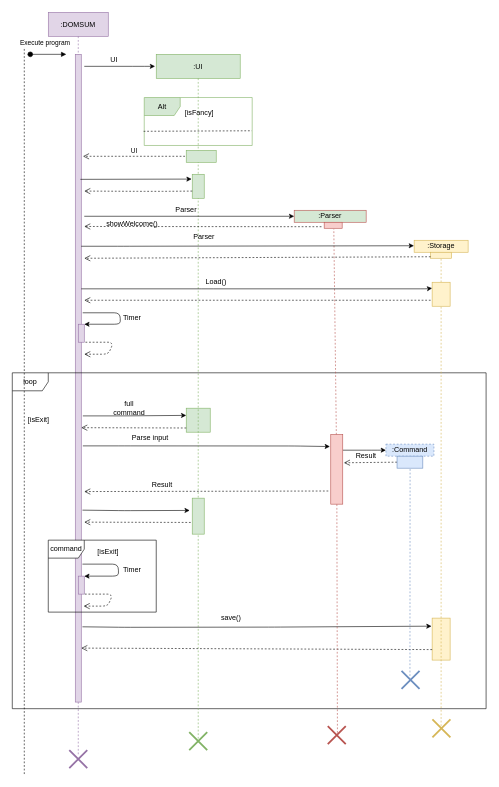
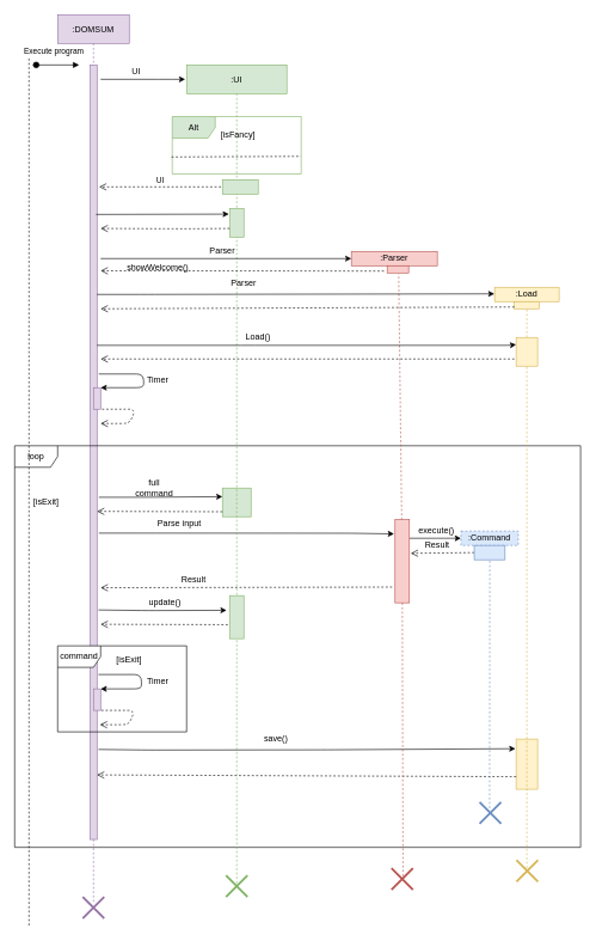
  <mxCell id="0" />
  <mxCell id="1" parent="0" />
  <mxCell id="2" value=":DOMSUM" style="shape=umlLifeline;perimeter=lifelinePerimeter;container=1;collapsible=0;recursiveResize=0;rounded=0;shadow=0;strokeWidth=1;fillColor=#e1d5e7;strokeColor=#9673a6;" parent="1" vertex="1"><mxGeometry x="80" y="20" width="100" height="1240" as="geometry" /></mxCell>
  <mxCell id="3" value="" style="points=[];perimeter=orthogonalPerimeter;rounded=0;shadow=0;strokeWidth=1;fillColor=#e1d5e7;strokeColor=#9673a6;" parent="2" vertex="1"><mxGeometry x="45" y="70" width="10" height="1080" as="geometry" /></mxCell>
  <mxCell id="4" value="loop" style="shape=umlFrame;whiteSpace=wrap;html=1;" parent="2" vertex="1"><mxGeometry x="-60" y="601" width="790" height="560" as="geometry" /></mxCell>
  <mxCell id="5" value="" style="endArrow=classic;html=1;entryX=0;entryY=0.25;entryDx=0;entryDy=0;" parent="2" edge="1"><mxGeometry width="50" height="50" relative="1" as="geometry"><mxPoint x="57.619" y="672.84" as="sourcePoint" /><mxPoint x="230" y="672" as="targetPoint" /><Array as="points"><mxPoint x="127.69" y="672.84" /></Array></mxGeometry></mxCell>
  <mxCell id="6" value="" style="rounded=0;whiteSpace=wrap;html=1;shadow=0;glass=0;sketch=0;fillColor=#d5e8d4;strokeColor=#82b366;" parent="2" vertex="1"><mxGeometry x="230" y="660" width="40" height="40" as="geometry" /></mxCell>
  <mxCell id="7" value="full command" style="text;html=1;strokeColor=none;fillColor=none;align=center;verticalAlign=middle;whiteSpace=wrap;rounded=0;shadow=0;glass=0;sketch=0;" parent="2" vertex="1"><mxGeometry x="110" y="650" width="50" height="20" as="geometry" /></mxCell>
  <mxCell id="8" value="" style="verticalAlign=bottom;endArrow=open;dashed=1;endSize=8;shadow=0;strokeWidth=1;" parent="2" edge="1"><mxGeometry relative="1" as="geometry"><mxPoint x="55" y="692.5" as="targetPoint" /><mxPoint x="230" y="693" as="sourcePoint" /></mxGeometry></mxCell>
  <mxCell id="9" value="" style="endArrow=classic;html=1;entryX=-0.072;entryY=0.172;entryDx=0;entryDy=0;entryPerimeter=0;" parent="2" target="71" edge="1"><mxGeometry width="50" height="50" relative="1" as="geometry"><mxPoint x="57.619" y="722.84" as="sourcePoint" /><mxPoint x="470" y="724" as="targetPoint" /><Array as="points"><mxPoint x="127.69" y="722.84" /><mxPoint x="410" y="723" /></Array></mxGeometry></mxCell>
  <mxCell id="10" value="Parse input" style="text;html=1;strokeColor=none;fillColor=none;align=center;verticalAlign=middle;whiteSpace=wrap;rounded=0;shadow=0;glass=0;sketch=0;" parent="2" vertex="1"><mxGeometry x="130" y="700" width="80" height="20" as="geometry" /></mxCell>
  <mxCell id="11" value="" style="verticalAlign=bottom;endArrow=open;dashed=1;endSize=8;shadow=0;strokeWidth=1;exitX=-0.205;exitY=0.811;exitDx=0;exitDy=0;exitPerimeter=0;" parent="2" source="71" edge="1"><mxGeometry relative="1" as="geometry"><mxPoint x="60" y="799" as="targetPoint" /><mxPoint x="455" y="799" as="sourcePoint" /></mxGeometry></mxCell>
  <mxCell id="12" value="" style="edgeStyle=elbowEdgeStyle;elbow=horizontal;endArrow=classic;html=1;entryX=0;entryY=0.5;entryDx=0;entryDy=0;" parent="2" edge="1" target="28"><mxGeometry width="50" height="50" relative="1" as="geometry"><mxPoint x="491" y="730" as="sourcePoint" /><mxPoint x="492" y="736" as="targetPoint" /><Array as="points"><mxPoint x="540" y="730" /><mxPoint x="511" y="730" /><mxPoint x="501" y="748" /><mxPoint x="571" y="748" /></Array></mxGeometry></mxCell>
  <mxCell id="13" value="" style="verticalAlign=bottom;endArrow=open;dashed=1;endSize=8;shadow=0;strokeWidth=1;exitX=0;exitY=0.5;exitDx=0;exitDy=0;" parent="2" edge="1" source="29"><mxGeometry relative="1" as="geometry"><mxPoint x="493" y="751" as="targetPoint" /><mxPoint x="581.5" y="749" as="sourcePoint" /><Array as="points" /></mxGeometry></mxCell>
  <mxCell id="14" value="Result" style="text;html=1;strokeColor=none;fillColor=none;align=center;verticalAlign=middle;whiteSpace=wrap;rounded=0;shadow=0;glass=0;sketch=0;" parent="2" vertex="1"><mxGeometry x="170" y="778" width="40" height="20" as="geometry" /></mxCell>
  <mxCell id="15" value="" style="endArrow=classic;html=1;entryX=-0.211;entryY=0.341;entryDx=0;entryDy=0;entryPerimeter=0;" parent="2" target="36" edge="1"><mxGeometry width="50" height="50" relative="1" as="geometry"><mxPoint x="57" y="830" as="sourcePoint" /><mxPoint x="229" y="830" as="targetPoint" /><Array as="points"><mxPoint x="126.69" y="830.84" /></Array></mxGeometry></mxCell>
+ <mxCell id="16" value="update()" style="text;html=1;strokeColor=none;fillColor=none;align=center;verticalAlign=middle;whiteSpace=wrap;rounded=0;shadow=0;glass=0;sketch=0;" parent="2" vertex="1"><mxGeometry x="130" y="810" width="40" height="20" as="geometry" /></mxCell>
  <mxCell id="17" value="" style="verticalAlign=bottom;endArrow=open;dashed=1;endSize=8;shadow=0;strokeWidth=1;" parent="2" edge="1"><mxGeometry relative="1" as="geometry"><mxPoint x="60" y="850" as="targetPoint" /><mxPoint x="237.5" y="850.5" as="sourcePoint" /></mxGeometry></mxCell>
  <mxCell id="18" value="command" style="shape=umlFrame;whiteSpace=wrap;html=1;rounded=0;shadow=0;glass=0;sketch=0;" parent="2" vertex="1"><mxGeometry y="880" width="180" height="120" as="geometry" /></mxCell>
  <mxCell id="19" value="[isExit]" style="text;html=1;strokeColor=none;fillColor=none;align=center;verticalAlign=middle;whiteSpace=wrap;rounded=0;shadow=0;glass=0;sketch=0;" parent="2" vertex="1"><mxGeometry x="80" y="890" width="40" height="20" as="geometry" /></mxCell>
  <mxCell id="20" value="" style="html=1;points=[];perimeter=orthogonalPerimeter;rounded=0;shadow=0;glass=0;sketch=0;fillColor=#e1d5e7;strokeColor=#9673a6;" parent="2" vertex="1"><mxGeometry x="50" y="940" width="10" height="30" as="geometry" /></mxCell>
  <mxCell id="21" value="" style="edgeStyle=elbowEdgeStyle;elbow=horizontal;endArrow=classic;html=1;" parent="2" edge="1"><mxGeometry width="50" height="50" relative="1" as="geometry"><mxPoint x="57" y="920" as="sourcePoint" /><mxPoint x="60" y="940" as="targetPoint" /><Array as="points"><mxPoint x="117" y="940" /></Array></mxGeometry></mxCell>
  <mxCell id="22" value="" style="verticalAlign=bottom;endArrow=open;dashed=1;endSize=8;shadow=0;strokeWidth=1;" parent="2" edge="1"><mxGeometry relative="1" as="geometry"><mxPoint x="59" y="990" as="targetPoint" /><mxPoint x="61" y="970" as="sourcePoint" /><Array as="points"><mxPoint x="108" y="970" /><mxPoint x="99" y="990" /></Array></mxGeometry></mxCell>
  <mxCell id="23" value="Timer" style="text;html=1;strokeColor=none;fillColor=none;align=center;verticalAlign=middle;whiteSpace=wrap;rounded=0;shadow=0;glass=0;sketch=0;" parent="2" vertex="1"><mxGeometry x="120" y="920" width="40" height="20" as="geometry" /></mxCell>
  <mxCell id="24" value="" style="endArrow=classic;html=1;entryX=-0.035;entryY=0.192;entryDx=0;entryDy=0;entryPerimeter=0;" parent="2" target="25" edge="1"><mxGeometry width="50" height="50" relative="1" as="geometry"><mxPoint x="57" y="1024.5" as="sourcePoint" /><mxPoint x="634.32" y="1024.07" as="targetPoint" /><Array as="points"><mxPoint x="126.69" y="1025.34" /><mxPoint x="377" y="1025" /></Array></mxGeometry></mxCell>
  <mxCell id="25" value="" style="rounded=0;whiteSpace=wrap;html=1;shadow=0;glass=0;sketch=0;fillColor=#fff2cc;strokeColor=#d6b656;" parent="2" vertex="1"><mxGeometry x="640" y="1010" width="30" height="70" as="geometry" /></mxCell>
  <mxCell id="26" value="save()" style="text;html=1;strokeColor=none;fillColor=none;align=center;verticalAlign=middle;whiteSpace=wrap;rounded=0;shadow=0;glass=0;sketch=0;" parent="2" vertex="1"><mxGeometry x="285" y="1000" width="40" height="20" as="geometry" /></mxCell>
  <mxCell id="27" value="" style="verticalAlign=bottom;endArrow=open;dashed=1;endSize=8;shadow=0;strokeWidth=1;exitX=0;exitY=0.75;exitDx=0;exitDy=0;" parent="2" source="25" edge="1"><mxGeometry relative="1" as="geometry"><mxPoint x="54.999" y="1060" as="targetPoint" /><mxPoint x="450" y="1060" as="sourcePoint" /></mxGeometry></mxCell>
  <mxCell id="28" value=":Command" style="rounded=0;whiteSpace=wrap;html=1;fillColor=#dae8fc;strokeColor=#6c8ebf;dashed=1;" vertex="1" parent="2"><mxGeometry x="563" y="720" width="80" height="20" as="geometry" /></mxCell>
  <mxCell id="29" value="" style="rounded=0;whiteSpace=wrap;html=1;fillColor=#dae8fc;strokeColor=#6c8ebf;" vertex="1" parent="2"><mxGeometry x="581.5" y="740" width="43" height="20" as="geometry" /></mxCell>
  <mxCell id="30" value="" style="endArrow=none;dashed=1;html=1;exitX=0.39;exitY=0.923;exitDx=0;exitDy=0;exitPerimeter=0;fillColor=#dae8fc;strokeColor=#6c8ebf;" edge="1" parent="2"><mxGeometry width="50" height="50" relative="1" as="geometry"><mxPoint x="603.27" y="761.46" as="sourcePoint" /><mxPoint x="603" y="1110" as="targetPoint" /></mxGeometry></mxCell>
  <mxCell id="31" value="Result" style="text;html=1;strokeColor=none;fillColor=none;align=center;verticalAlign=middle;whiteSpace=wrap;rounded=0;shadow=0;glass=0;sketch=0;" vertex="1" parent="2"><mxGeometry x="510" y="730" width="40" height="20" as="geometry" /></mxCell>
  <mxCell id="32" value="" style="shape=umlDestroy;whiteSpace=wrap;html=1;strokeWidth=3;fillColor=#dae8fc;strokeColor=#6c8ebf;" vertex="1" parent="2"><mxGeometry x="589" y="1098" width="30" height="30" as="geometry" /></mxCell>
  <mxCell id="33" value=":UI" style="shape=umlLifeline;perimeter=lifelinePerimeter;container=1;collapsible=0;recursiveResize=0;rounded=0;shadow=0;strokeWidth=1;fillColor=#d5e8d4;strokeColor=#82b366;" parent="1" vertex="1"><mxGeometry x="260" y="90" width="140" height="1150" as="geometry" /></mxCell>
  <mxCell id="34" value="" style="rounded=0;whiteSpace=wrap;html=1;shadow=0;glass=0;sketch=0;fillColor=#d5e8d4;strokeColor=#82b366;" parent="33" vertex="1"><mxGeometry x="50" y="160" width="50" height="20" as="geometry" /></mxCell>
  <mxCell id="35" value="" style="rounded=0;whiteSpace=wrap;html=1;shadow=0;glass=0;sketch=0;fillColor=#d5e8d4;strokeColor=#82b366;" parent="33" vertex="1"><mxGeometry x="60" y="200" width="20" height="40" as="geometry" /></mxCell>
  <mxCell id="36" value="" style="rounded=0;whiteSpace=wrap;html=1;shadow=0;glass=0;sketch=0;fillColor=#d5e8d4;strokeColor=#82b366;" parent="33" vertex="1"><mxGeometry x="60" y="740" width="20" height="60" as="geometry" /></mxCell>
  <mxCell id="37" value="" style="shape=umlDestroy;whiteSpace=wrap;html=1;strokeWidth=3;rounded=0;shadow=0;glass=0;sketch=0;fillColor=#d5e8d4;strokeColor=#82b366;" parent="33" vertex="1"><mxGeometry x="55" y="1130" width="30" height="30" as="geometry" /></mxCell>
  <mxCell id="38" value="" style="verticalAlign=bottom;endArrow=open;dashed=1;endSize=8;exitX=-0.151;exitY=0.742;shadow=0;strokeWidth=1;exitDx=0;exitDy=0;exitPerimeter=0;" parent="1" source="54" edge="1"><mxGeometry relative="1" as="geometry"><mxPoint x="140" y="377" as="targetPoint" /><mxPoint x="420" y="463" as="sourcePoint" /></mxGeometry></mxCell>
  <mxCell id="39" value="" style="endArrow=classic;html=1;" parent="1" edge="1"><mxGeometry width="50" height="50" relative="1" as="geometry"><mxPoint x="140" y="110" as="sourcePoint" /><mxPoint x="258" y="110" as="targetPoint" /><Array as="points"><mxPoint x="140" y="110" /><mxPoint x="230" y="110" /></Array></mxGeometry></mxCell>
  <mxCell id="40" value="" style="endArrow=none;dashed=1;html=1;" parent="1" edge="1"><mxGeometry width="50" height="50" relative="1" as="geometry"><mxPoint x="40" y="1290" as="sourcePoint" /><mxPoint x="40" y="70" as="targetPoint" /></mxGeometry></mxCell>
  <mxCell id="41" value="Execute program" style="verticalAlign=bottom;startArrow=oval;endArrow=block;startSize=8;shadow=0;strokeWidth=1;" parent="1" edge="1"><mxGeometry x="-0.167" y="10" relative="1" as="geometry"><mxPoint x="50" y="90" as="sourcePoint" /><mxPoint x="110" y="90" as="targetPoint" /><mxPoint as="offset" /></mxGeometry></mxCell>
  <mxCell id="42" value="Alt" style="shape=umlFrame;whiteSpace=wrap;html=1;rounded=0;shadow=0;glass=0;sketch=0;fillColor=#d5e8d4;strokeColor=#82b366;" parent="1" vertex="1"><mxGeometry x="240" y="162" width="180" height="80" as="geometry" /></mxCell>
  <mxCell id="43" value="" style="endArrow=none;dashed=1;html=1;exitX=-0.006;exitY=0.704;exitDx=0;exitDy=0;exitPerimeter=0;entryX=0.996;entryY=0.693;entryDx=0;entryDy=0;entryPerimeter=0;" parent="1" source="42" target="42" edge="1"><mxGeometry width="50" height="50" relative="1" as="geometry"><mxPoint x="280" y="255" as="sourcePoint" /><mxPoint x="419" y="220" as="targetPoint" /></mxGeometry></mxCell>
- <mxCell id="44" value=":Parser" style="rounded=0;whiteSpace=wrap;html=1;shadow=0;glass=0;sketch=0;fillColor=#d5e8d4;strokeColor=#b85450;" parent="1" vertex="1"><mxGeometry x="490" y="350" width="120" height="20" as="geometry" /></mxCell>
- <mxCell id="45" value=":Storage" style="rounded=0;whiteSpace=wrap;html=1;shadow=0;glass=0;sketch=0;fillColor=#fff2cc;strokeColor=#d6b656;" parent="1" vertex="1"><mxGeometry x="690" y="400" width="90" height="20" as="geometry" /></mxCell>
+ <mxCell id="44" value=":Parser" style="rounded=0;whiteSpace=wrap;html=1;shadow=0;glass=0;sketch=0;fillColor=#f8cecc;strokeColor=#b85450;" parent="1" vertex="1"><mxGeometry x="490" y="350" width="120" height="20" as="geometry" /></mxCell>
+ <mxCell id="45" value=":Load" style="rounded=0;whiteSpace=wrap;html=1;shadow=0;glass=0;sketch=0;fillColor=#fff2cc;strokeColor=#d6b656;" parent="1" vertex="1"><mxGeometry x="690" y="400" width="90" height="20" as="geometry" /></mxCell>
  <mxCell id="46" value="" style="html=1;points=[];perimeter=orthogonalPerimeter;rounded=0;shadow=0;glass=0;sketch=0;fillColor=#e1d5e7;strokeColor=#9673a6;" parent="1" vertex="1"><mxGeometry x="130" y="540" width="10" height="30" as="geometry" /></mxCell>
  <mxCell id="47" value="UI" style="html=1;verticalAlign=bottom;endArrow=open;dashed=1;endSize=8;" parent="1" edge="1"><mxGeometry relative="1" as="geometry"><mxPoint x="137.929" y="260" as="targetPoint" /><mxPoint x="308" y="260" as="sourcePoint" /><Array as="points"><mxPoint x="268" y="260" /><mxPoint x="228" y="260" /></Array></mxGeometry></mxCell>
  <mxCell id="48" value="UI" style="text;html=1;strokeColor=none;fillColor=none;align=center;verticalAlign=middle;whiteSpace=wrap;rounded=0;shadow=0;glass=0;sketch=0;" parent="1" vertex="1"><mxGeometry x="170" y="90" width="40" height="20" as="geometry" /></mxCell>
  <mxCell id="49" value="" style="endArrow=classic;html=1;exitX=0.856;exitY=0.193;exitDx=0;exitDy=0;exitPerimeter=0;" parent="1" source="3" edge="1"><mxGeometry width="50" height="50" relative="1" as="geometry"><mxPoint x="142" y="298.8" as="sourcePoint" /><mxPoint x="319" y="298" as="targetPoint" /><Array as="points" /></mxGeometry></mxCell>
  <mxCell id="50" value="showWelcome()" style="text;html=1;strokeColor=none;fillColor=none;align=center;verticalAlign=middle;whiteSpace=wrap;rounded=0;shadow=0;glass=0;sketch=0;" parent="1" vertex="1"><mxGeometry x="200" y="362" width="40" height="20" as="geometry" /></mxCell>
  <mxCell id="51" value="" style="html=1;verticalAlign=bottom;endArrow=open;dashed=1;endSize=8;" parent="1" edge="1"><mxGeometry relative="1" as="geometry"><mxPoint x="140" y="318" as="targetPoint" /><mxPoint x="320" y="318" as="sourcePoint" /><Array as="points"><mxPoint x="273.07" y="318.43" /><mxPoint x="233.07" y="318.43" /></Array></mxGeometry></mxCell>
  <mxCell id="52" value="" style="endArrow=classic;html=1;" parent="1" edge="1"><mxGeometry width="50" height="50" relative="1" as="geometry"><mxPoint x="140" y="360" as="sourcePoint" /><mxPoint x="490" y="360" as="targetPoint" /></mxGeometry></mxCell>
  <mxCell id="53" value="" style="endArrow=none;dashed=1;html=1;fillColor=#f8cecc;strokeColor=#b85450;" parent="1" source="54" edge="1"><mxGeometry width="50" height="50" relative="1" as="geometry"><mxPoint x="560" y="760" as="sourcePoint" /><mxPoint x="560" y="370" as="targetPoint" /></mxGeometry></mxCell>
  <mxCell id="54" value="" style="rounded=0;whiteSpace=wrap;html=1;shadow=0;glass=0;sketch=0;fillColor=#f8cecc;strokeColor=#b85450;" parent="1" vertex="1"><mxGeometry x="540" y="370" width="30" height="10" as="geometry" /></mxCell>
  <mxCell id="55" value="" style="endArrow=none;dashed=1;html=1;fillColor=#f8cecc;strokeColor=#b85450;" parent="1" source="71" edge="1"><mxGeometry width="50" height="50" relative="1" as="geometry"><mxPoint x="560.786" y="711" as="sourcePoint" /><mxPoint x="556.071" y="381" as="targetPoint" /></mxGeometry></mxCell>
  <mxCell id="56" value="" style="endArrow=classic;html=1;entryX=-0.059;entryY=0.458;entryDx=0;entryDy=0;entryPerimeter=0;" parent="1" edge="1"><mxGeometry width="50" height="50" relative="1" as="geometry"><mxPoint x="134.929" y="410" as="sourcePoint" /><mxPoint x="689.69" y="409.16" as="targetPoint" /><Array as="points"><mxPoint x="205" y="410" /></Array></mxGeometry></mxCell>
  <mxCell id="57" value="" style="rounded=0;whiteSpace=wrap;html=1;shadow=0;glass=0;sketch=0;fillColor=#fff2cc;strokeColor=#d6b656;" parent="1" vertex="1"><mxGeometry x="717.5" y="420" width="35" height="10" as="geometry" /></mxCell>
  <mxCell id="58" value="" style="verticalAlign=bottom;endArrow=open;dashed=1;endSize=8;exitX=0;exitY=0.75;shadow=0;strokeWidth=1;exitDx=0;exitDy=0;" parent="1" source="57" edge="1"><mxGeometry relative="1" as="geometry"><mxPoint x="140" y="430" as="targetPoint" /><mxPoint x="535.47" y="430.42" as="sourcePoint" /></mxGeometry></mxCell>
  <mxCell id="59" value="Parser" style="text;html=1;strokeColor=none;fillColor=none;align=center;verticalAlign=middle;whiteSpace=wrap;rounded=0;shadow=0;glass=0;sketch=0;" parent="1" vertex="1"><mxGeometry x="290" y="340" width="40" height="20" as="geometry" /></mxCell>
  <mxCell id="60" value="Parser" style="text;html=1;strokeColor=none;fillColor=none;align=center;verticalAlign=middle;whiteSpace=wrap;rounded=0;shadow=0;glass=0;sketch=0;" parent="1" vertex="1"><mxGeometry x="320" y="385" width="40" height="20" as="geometry" /></mxCell>
  <mxCell id="61" value="" style="endArrow=none;dashed=1;html=1;entryX=0.5;entryY=1;entryDx=0;entryDy=0;fillColor=#fff2cc;strokeColor=#d6b656;" parent="1" source="64" target="57" edge="1"><mxGeometry width="50" height="50" relative="1" as="geometry"><mxPoint x="740" y="860" as="sourcePoint" /><mxPoint x="740" y="450" as="targetPoint" /></mxGeometry></mxCell>
  <mxCell id="62" value="" style="endArrow=classic;html=1;entryX=0;entryY=0.25;entryDx=0;entryDy=0;" parent="1" target="64" edge="1"><mxGeometry width="50" height="50" relative="1" as="geometry"><mxPoint x="134.929" y="481" as="sourcePoint" /><mxPoint x="735" y="480" as="targetPoint" /><Array as="points"><mxPoint x="345" y="481" /><mxPoint x="710" y="481" /></Array></mxGeometry></mxCell>
  <mxCell id="63" value="Load()" style="text;html=1;strokeColor=none;fillColor=none;align=center;verticalAlign=middle;whiteSpace=wrap;rounded=0;shadow=0;glass=0;sketch=0;" parent="1" vertex="1"><mxGeometry x="340" y="460" width="40" height="20" as="geometry" /></mxCell>
  <mxCell id="64" value="" style="rounded=0;whiteSpace=wrap;html=1;shadow=0;glass=0;sketch=0;fillColor=#fff2cc;strokeColor=#d6b656;" parent="1" vertex="1"><mxGeometry x="720" y="470" width="30" height="40" as="geometry" /></mxCell>
  <mxCell id="65" value="" style="endArrow=none;dashed=1;html=1;entryX=0.5;entryY=1;entryDx=0;entryDy=0;fillColor=#fff2cc;strokeColor=#d6b656;" parent="1" target="64" edge="1"><mxGeometry width="50" height="50" relative="1" as="geometry"><mxPoint x="735" y="1210" as="sourcePoint" /><mxPoint x="735" y="430" as="targetPoint" /><Array as="points" /></mxGeometry></mxCell>
  <mxCell id="66" value="" style="verticalAlign=bottom;endArrow=open;dashed=1;endSize=8;exitX=0;exitY=0.75;shadow=0;strokeWidth=1;exitDx=0;exitDy=0;" parent="1" edge="1"><mxGeometry relative="1" as="geometry"><mxPoint x="140" y="500" as="targetPoint" /><mxPoint x="717.5" y="500" as="sourcePoint" /></mxGeometry></mxCell>
  <mxCell id="67" value="" style="edgeStyle=elbowEdgeStyle;elbow=horizontal;endArrow=classic;html=1;exitX=1.237;exitY=0.399;exitDx=0;exitDy=0;exitPerimeter=0;" parent="1" source="3" edge="1"><mxGeometry width="50" height="50" relative="1" as="geometry"><mxPoint x="140" y="518" as="sourcePoint" /><mxPoint x="140" y="540" as="targetPoint" /><Array as="points"><mxPoint x="200" y="540" /></Array></mxGeometry></mxCell>
  <mxCell id="68" value="" style="verticalAlign=bottom;endArrow=open;dashed=1;endSize=8;shadow=0;strokeWidth=1;" parent="1" edge="1"><mxGeometry relative="1" as="geometry"><mxPoint x="140" y="590" as="targetPoint" /><mxPoint x="142" y="570" as="sourcePoint" /><Array as="points"><mxPoint x="189" y="570" /><mxPoint x="180" y="590" /></Array></mxGeometry></mxCell>
  <mxCell id="69" value="Timer" style="text;html=1;strokeColor=none;fillColor=none;align=center;verticalAlign=middle;whiteSpace=wrap;rounded=0;shadow=0;glass=0;sketch=0;" parent="1" vertex="1"><mxGeometry x="200" y="520" width="40" height="20" as="geometry" /></mxCell>
  <mxCell id="70" value="[isExit]" style="text;html=1;strokeColor=none;fillColor=none;align=center;verticalAlign=middle;whiteSpace=wrap;rounded=0;shadow=0;glass=0;sketch=0;" parent="1" vertex="1"><mxGeometry x="44" y="690" width="40" height="20" as="geometry" /></mxCell>
  <mxCell id="71" value="" style="rounded=0;whiteSpace=wrap;html=1;shadow=0;glass=0;sketch=0;fillColor=#f8cecc;strokeColor=#b85450;" parent="1" vertex="1"><mxGeometry x="551" y="724" width="20" height="116" as="geometry" /></mxCell>
  <mxCell id="72" value="" style="endArrow=none;dashed=1;html=1;fillColor=#f8cecc;strokeColor=#b85450;exitX=0.543;exitY=0.51;exitDx=0;exitDy=0;exitPerimeter=0;" parent="1" target="71" edge="1"><mxGeometry width="50" height="50" relative="1" as="geometry"><mxPoint x="562.118" y="1221.22" as="sourcePoint" /><mxPoint x="555.041" y="380" as="targetPoint" /></mxGeometry></mxCell>
  <mxCell id="73" value="" style="shape=umlDestroy;whiteSpace=wrap;html=1;strokeWidth=3;rounded=0;shadow=0;glass=0;sketch=0;fillColor=#fff2cc;strokeColor=#d6b656;" parent="1" vertex="1"><mxGeometry x="720.5" y="1199" width="30" height="30" as="geometry" /></mxCell>
  <mxCell id="74" value="" style="shape=umlDestroy;whiteSpace=wrap;html=1;strokeWidth=3;rounded=0;shadow=0;glass=0;sketch=0;fillColor=#f8cecc;strokeColor=#b85450;" parent="1" vertex="1"><mxGeometry x="546" y="1210" width="30" height="30" as="geometry" /></mxCell>
  <mxCell id="75" value="" style="shape=umlDestroy;whiteSpace=wrap;html=1;strokeWidth=3;rounded=0;shadow=0;glass=0;sketch=0;fillColor=#e1d5e7;strokeColor=#9673a6;" parent="1" vertex="1"><mxGeometry x="115" y="1250" width="30" height="30" as="geometry" /></mxCell>
  <mxCell id="76" value="[isFancy]" style="text;html=1;strokeColor=none;fillColor=none;align=center;verticalAlign=middle;whiteSpace=wrap;rounded=0;" vertex="1" parent="1"><mxGeometry x="312" y="177" width="40" height="20" as="geometry" /></mxCell>
+ <mxCell id="77" value="execute()" style="text;html=1;strokeColor=none;fillColor=none;align=center;verticalAlign=middle;whiteSpace=wrap;rounded=0;shadow=0;glass=0;sketch=0;" parent="1" vertex="1"><mxGeometry x="589" y="729" width="40" height="20" as="geometry" /></mxCell>
